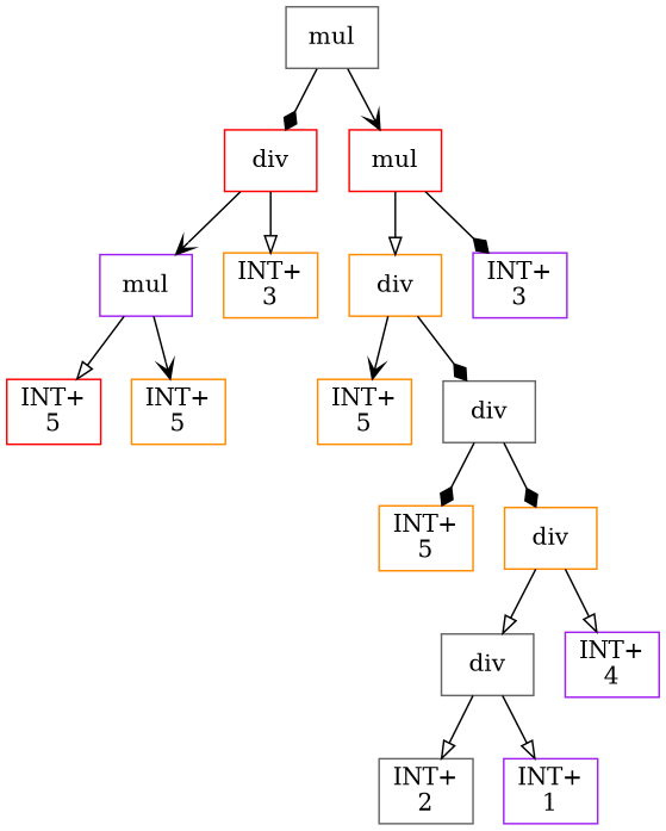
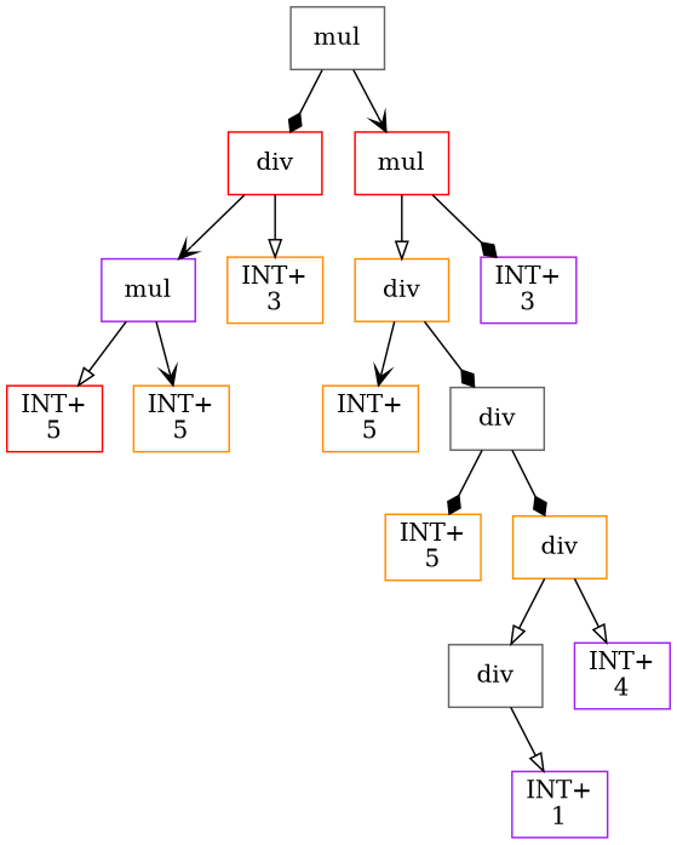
  digraph {
    node [shape=box color=darkorange]
    edge [arrowhead=onormal]
    n1 [label=mul color=gray40]
    n2 [label=div color=red]
    n3 [label=mul color=red]
    n4 [label=mul color=purple]
    n5 [label="INT+\n3"]
    n6 [label="INT+\n5" color=red]
    n7 [label="INT+\n5"]
    n8 [label=div]
    n9 [label="INT+\n3" color=purple]
    n10 [label="INT+\n5"]
    n11 [label=div color=gray40]
    n12 [label="INT+\n5"]
    n13 [label=div]
    n14 [label=div color=gray40]
    n15 [label="INT+\n4" color=purple]
-   n16 [label="INT+\n2" color=gray40]
    n17 [label="INT+\n1" color=purple]
    n1 -> n2 [arrowhead=diamond]
    n1 -> n3 [arrowhead=vee]
    n2 -> n4 [arrowhead=vee]
    n2 -> n5
    n3 -> n8
    n3 -> n9 [arrowhead=diamond]
    n4 -> n6
    n4 -> n7 [arrowhead=vee]
    n8 -> n10 [arrowhead=vee]
    n8 -> n11 [arrowhead=diamond]
    n11 -> n12 [arrowhead=diamond]
    n11 -> n13 [arrowhead=diamond]
    n13 -> n14
    n13 -> n15
-   n14 -> n16
    n14 -> n17
  }
